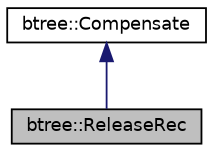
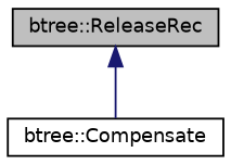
  digraph {
    rankdir=TB
    node [color=black fontname=Helvetica fontsize=10 shape=record style=filled]
    n1 [fillcolor=grey75 fontcolor=black height=0.2 label="btree::ReleaseRec" width=0.4]
    n2 [fillcolor=white height=0.2 label="btree::Compensate" width=0.4]
-   n2 -> n1 [color=midnightblue dir=back fontname=Helvetica fontsize=10 labelfontname=Helvetica labelfontsize=10 style=solid]
+   n1 -> n2 [color=midnightblue dir=back fontname=Helvetica fontsize=10 labelfontname=Helvetica labelfontsize=10 style=solid]
  }
